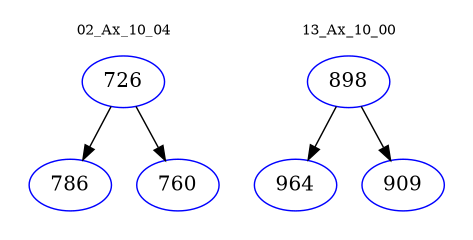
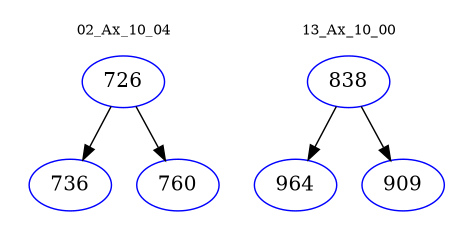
  digraph {
    node [color=blue]
    edge [color=black]
    n1 [label=726]
-   n2 [label=786]
+   n2 [label=736]
    n3 [label=760]
-   n4 [label=898]
+   n4 [label=838]
    n5 [label=964]
    n6 [label=909]
    subgraph cluster_1 {
      color=white
      fontsize=10
      label="02_Ax_10_04"
      n1
      n2
      n3
    }
    subgraph cluster_2 {
      color=white
      fontsize=10
      label="13_Ax_10_00"
      n4
      n5
      n6
    }
    n1 -> n2
    n1 -> n3
    n4 -> n5
    n4 -> n6
  }
